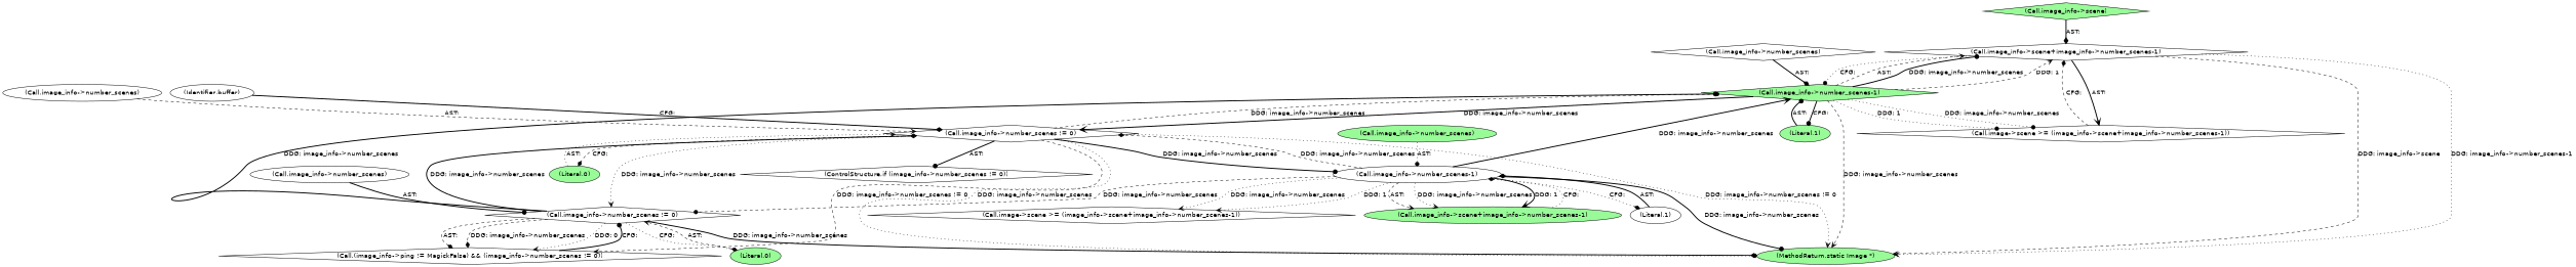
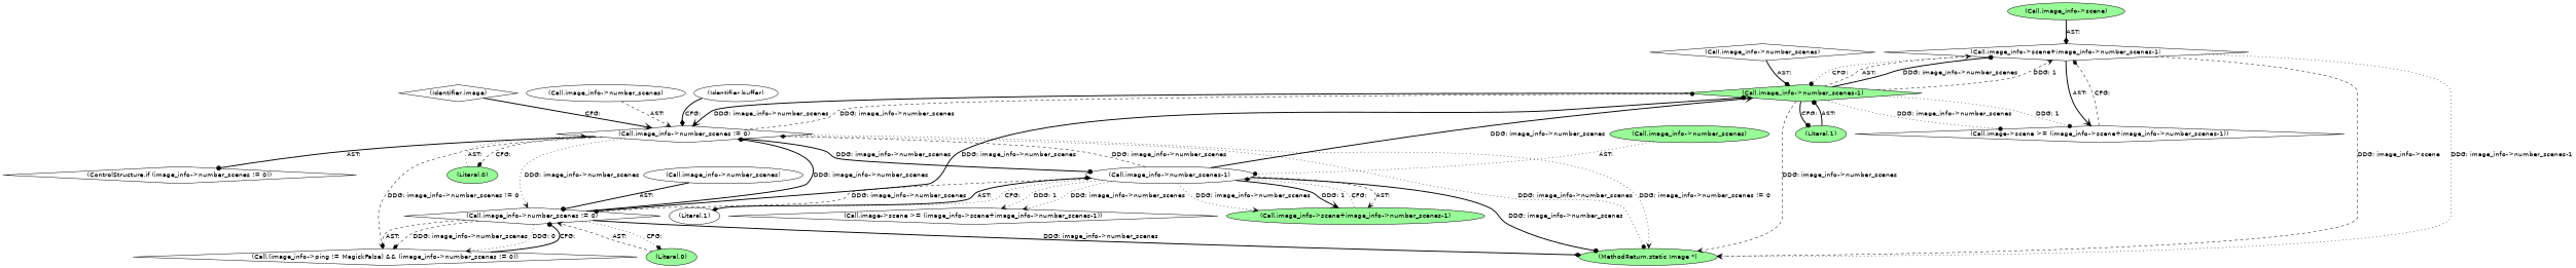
  digraph {
    fontname="DejaVu Sans"
    node [fillcolor=white fontname="DejaVu Sans" shape=ellipse style=filled]
    edge [arrowhead=vee fontname="DejaVu Sans" style=bold]
    n1 [label="(Call,image_info->scene+image_info->number_scenes-1)" shape=diamond]
    n2 [fillcolor=palegreen label="(Call,image_info->number_scenes-1)" shape=diamond]
    n3 [fillcolor=palegreen label="(MethodReturn,static Image *)"]
    n4 [label="(Call,image->scene >= (image_info->scene+image_info->number_scenes-1))" shape=diamond]
    n5 [label="(Call,image_info->number_scenes != 0)" shape=diamond]
    n6 [fillcolor=palegreen label="(Literal,1)"]
    n7 [label="(Call,image_info->number_scenes != 0)" shape=diamond]
    n8 [label="(Call,image_info->number_scenes-1)"]
    n9 [label="(Call,(image_info->ping != MagickFalse) && (image_info->number_scenes != 0))" shape=diamond]
    n10 [label="(ControlStructure,if (image_info->number_scenes != 0))" shape=diamond]
    n11 [fillcolor=palegreen label="(Literal,0)"]
    n12 [fillcolor=palegreen label="(Literal,0)"]
    n13 [label="(Literal,1)"]
    n14 [label="(Call,image->scene >= (image_info->scene+image_info->number_scenes-1))" shape=diamond]
    n15 [fillcolor=palegreen label="(Call,image_info->scene+image_info->number_scenes-1)"]
    n16 [label="(Identifier,buffer)"]
    n17 [label="(Call,image_info->number_scenes)"]
-   n19 [fillcolor=palegreen label="(Call,image_info->scene)" shape=diamond]
+   n18 [label="(Identifier,image)" shape=diamond]
+   n19 [fillcolor=palegreen label="(Call,image_info->scene)"]
    n20 [label="(Call,image_info->number_scenes)"]
    n21 [fillcolor=palegreen label="(Call,image_info->number_scenes)"]
    n22 [label="(Call,image_info->number_scenes)" shape=diamond]
    n1 -> n2 [arrowhead=dot label="CFG: " style=dotted]
    n1 -> n3 [label="DDG: image_info->scene" style=dashed]
    n1 -> n3 [label="DDG: image_info->number_scenes-1" style=dotted]
    n1 -> n4 [label="AST: "]
    n2 -> n1 [label="AST: " style=dashed]
    n2 -> n1 [arrowhead=dot label="DDG: image_info->number_scenes"]
    n2 -> n1 [label="DDG: 1" style=dashed]
    n2 -> n3 [label="DDG: image_info->number_scenes" style=dashed]
    n2 -> n4 [arrowhead=dot label="DDG: image_info->number_scenes" style=dotted]
    n2 -> n4 [arrowhead=dot label="DDG: 1" style=dotted]
    n2 -> n5 [label="DDG: image_info->number_scenes"]
    n2 -> n6 [arrowhead=dot label="CFG: "]
    n4 -> n1 [arrowhead=diamond label="CFG: " style=dashed]
    n5 -> n2 [arrowhead=dot label="DDG: image_info->number_scenes" style=dashed]
    n5 -> n3 [arrowhead=dot label="DDG: image_info->number_scenes" style=dotted]
    n5 -> n3 [label="DDG: image_info->number_scenes != 0" style=dotted]
    n5 -> n7 [label="DDG: image_info->number_scenes" style=dotted]
    n5 -> n8 [arrowhead=dot label="DDG: image_info->number_scenes"]
    n5 -> n9 [label="DDG: image_info->number_scenes != 0" style=dashed]
    n5 -> n10 [arrowhead=dot label="AST: "]
    n5 -> n11 [arrowhead=diamond label="CFG: " style=dashed]
    n6 -> n2 [arrowhead=dot label="AST: "]
    n7 -> n2 [arrowhead=dot label="DDG: image_info->number_scenes"]
    n7 -> n3 [arrowhead=diamond label="DDG: image_info->number_scenes"]
    n7 -> n5 [arrowhead=diamond label="DDG: image_info->number_scenes"]
    n7 -> n9 [arrowhead=diamond label="AST: " style=dashed]
    n7 -> n9 [arrowhead=diamond label="DDG: image_info->number_scenes" style=dashed]
    n7 -> n9 [label="DDG: 0" style=dotted]
    n7 -> n12 [arrowhead=diamond label="CFG: " style=dotted]
    n8 -> n2 [label="DDG: image_info->number_scenes"]
    n8 -> n3 [arrowhead=dot label="DDG: image_info->number_scenes"]
    n8 -> n5 [arrowhead=diamond label="DDG: image_info->number_scenes" style=dashed]
    n8 -> n7 [arrowhead=dot label="DDG: image_info->number_scenes" style=dashed]
    n8 -> n13 [arrowhead=diamond label="CFG: " style=dotted]
    n8 -> n14 [label="DDG: image_info->number_scenes" style=dotted]
    n8 -> n14 [label="DDG: 1" style=dotted]
    n8 -> n15 [label="AST: " style=dashed]
    n8 -> n15 [label="DDG: image_info->number_scenes" style=dotted]
    n8 -> n15 [label="DDG: 1"]
    n9 -> n7 [arrowhead=dot label="CFG: "]
    n11 -> n5 [label="AST: " style=dotted]
    n12 -> n7 [label="AST: " style=dashed]
    n13 -> n8 [arrowhead=diamond label="AST: "]
    n15 -> n8 [arrowhead=diamond label="CFG: " style=dotted]
    n16 -> n5 [arrowhead=diamond label="CFG: "]
    n17 -> n7 [arrowhead=dot label="AST: "]
+   n18 -> n5 [label="CFG: "]
    n19 -> n1 [arrowhead=diamond label="AST: "]
    n20 -> n5 [label="AST: " style=dashed]
    n21 -> n8 [arrowhead=dot label="AST: " style=dotted]
    n22 -> n2 [arrowhead=diamond label="AST: "]
  }
